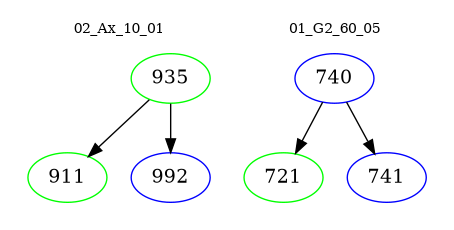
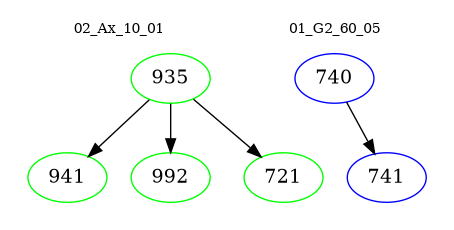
  digraph {
    node [color=green]
    edge [color=black]
    n1 [label=935]
-   n2 [label=911]
-   n3 [color=blue label=992]
+   n2 [label=941]
+   n3 [label=992]
    n4 [color=blue label=740]
    n5 [label=721]
    n6 [color=blue label=741]
    subgraph cluster_1 {
      color=white
      fontsize=10
      label="02_Ax_10_01"
      n1
      n2
      n3
    }
    subgraph cluster_2 {
      color=white
      fontsize=10
      label="01_G2_60_05"
      n4
      n5
      n6
    }
    n1 -> n2
    n1 -> n3
-   n4 -> n5
+   n1 -> n5
    n4 -> n6
  }
